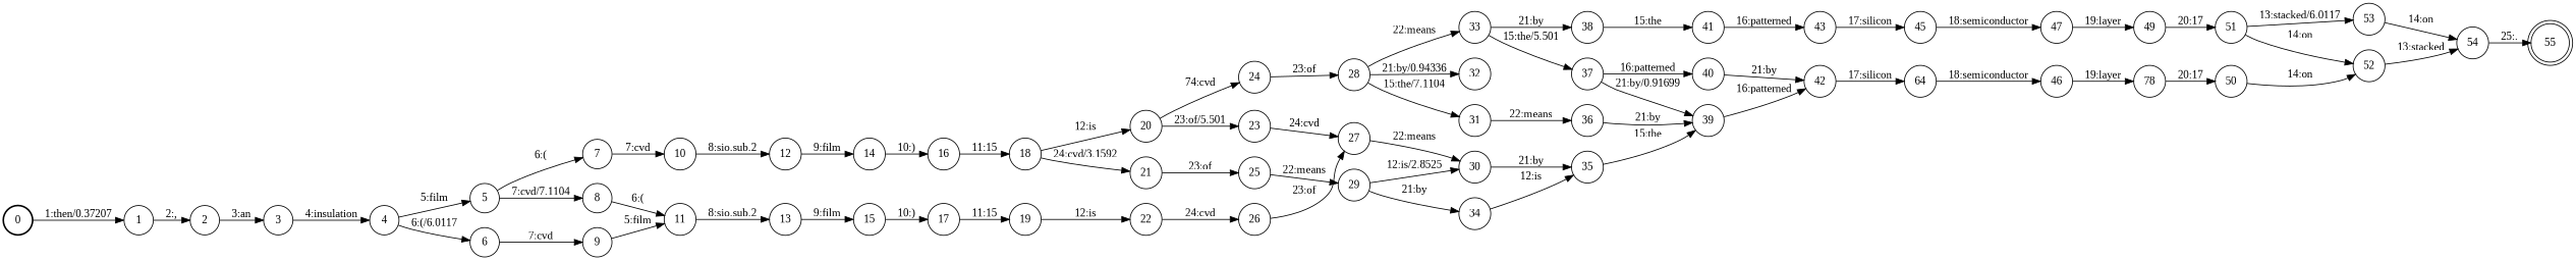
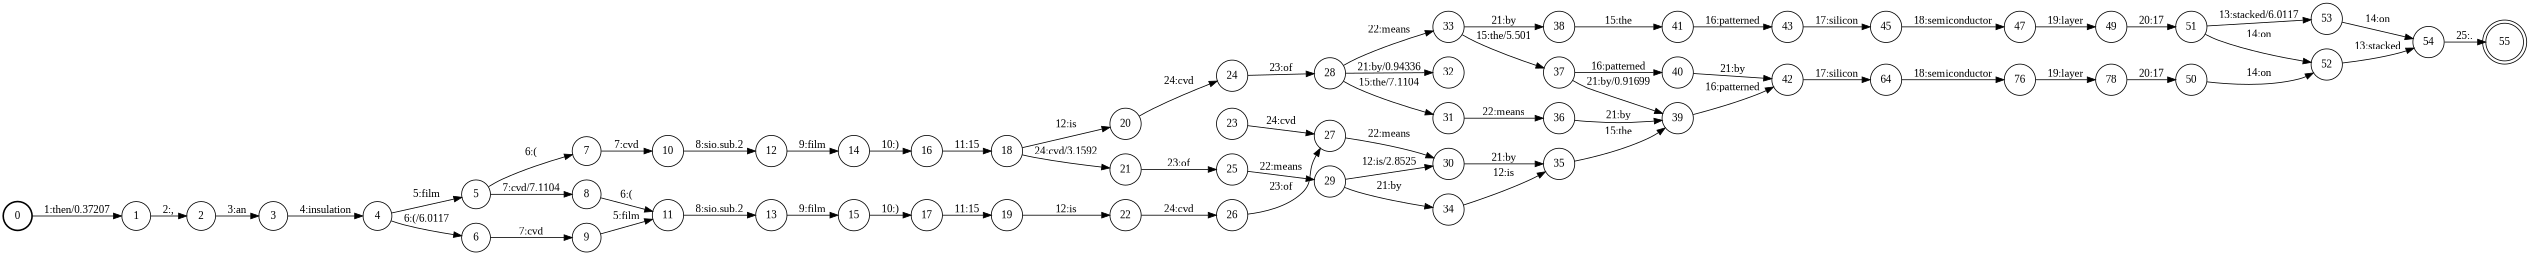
  digraph {
    fontname="Liberation Serif"
    nodesep=0.25
    rankdir=LR
    ranksep=0.4
    node [fontname="Liberation Serif" fontsize=14 shape=circle style=solid]
    edge [fontname="Liberation Serif" fontsize=14]
    n1 [label=0 style=bold]
    n2 [label=1]
    n3 [label=2]
    n4 [label=3]
    n5 [label=4]
    n6 [label=5]
    n7 [label=6]
    n8 [label=7]
    n9 [label=8]
    n10 [label=9]
    n11 [label=10]
    n12 [label=11]
    n13 [label=12]
    n14 [label=13]
    n15 [label=14]
    n16 [label=15]
    n17 [label=16]
    n18 [label=17]
    n19 [label=18]
    n20 [label=19]
    n21 [label=21]
    n22 [label=20]
    n23 [label=22]
    n24 [label=25]
    n25 [label=24]
    n26 [label=23]
    n27 [label=26]
    n28 [label=29]
    n29 [label=28]
    n30 [label=27]
    n31 [label=31]
    n32 [label=32]
    n33 [label=33]
    n34 [label=30]
    n35 [label=34]
    n36 [label=35]
    n37 [label=36]
    n38 [label=37]
    n39 [label=38]
    n40 [label=39]
    n41 [label=40]
    n42 [label=41]
    n43 [label=42]
    n44 [label=43]
    n45 [label=64]
    n46 [label=45]
-   n47 [label=46]
+   n47 [label=76]
    n48 [label=47]
    n49 [label=78]
    n50 [label=49]
    n51 [label=50]
    n52 [label=51]
    n53 [label=52]
    n54 [label=53]
    n55 [label=54]
    n56 [label=55 shape=doublecircle]
    n1 -> n2 [label="1:then/0.37207"]
    n2 -> n3 [label="2:,"]
    n3 -> n4 [label="3:an"]
    n4 -> n5 [label="4:insulation"]
    n5 -> n6 [label="5:film"]
    n5 -> n7 [label="6:(/6.0117"]
    n6 -> n8 [label="6:("]
    n6 -> n9 [label="7:cvd/7.1104"]
    n7 -> n10 [label="7:cvd"]
    n8 -> n11 [label="7:cvd"]
    n9 -> n12 [label="6:("]
    n10 -> n12 [label="5:film"]
    n11 -> n13 [label="8:sio.sub.2"]
    n12 -> n14 [label="8:sio.sub.2"]
    n13 -> n15 [label="9:film"]
    n14 -> n16 [label="9:film"]
    n15 -> n17 [label="10:)"]
    n16 -> n18 [label="10:)"]
    n17 -> n19 [label="11:15"]
    n18 -> n20 [label="11:15"]
    n19 -> n21 [label="24:cvd/3.1592"]
    n19 -> n22 [label="12:is"]
    n20 -> n23 [label="12:is"]
    n21 -> n24 [label="23:of"]
-   n22 -> n25 [label="74:cvd"]
-   n22 -> n26 [label="23:of/5.501"]
+   n22 -> n25 [label="24:cvd"]
    n23 -> n27 [label="24:cvd"]
    n24 -> n28 [label="22:means"]
    n25 -> n29 [label="23:of"]
    n26 -> n30 [label="24:cvd"]
    n27 -> n30 [label="23:of"]
    n28 -> n34 [label="12:is/2.8525"]
    n28 -> n35 [label="21:by"]
    n29 -> n31 [label="15:the/7.1104"]
    n29 -> n32 [label="21:by/0.94336"]
    n29 -> n33 [label="22:means"]
    n30 -> n34 [label="22:means"]
    n31 -> n37 [label="22:means"]
    n33 -> n38 [label="15:the/5.501"]
    n33 -> n39 [label="21:by"]
    n34 -> n36 [label="21:by"]
    n35 -> n36 [label="12:is"]
    n36 -> n40 [label="15:the"]
    n37 -> n40 [label="21:by"]
    n38 -> n40 [label="21:by/0.91699"]
    n38 -> n41 [label="16:patterned"]
    n39 -> n42 [label="15:the"]
    n40 -> n43 [label="16:patterned"]
    n41 -> n43 [label="21:by"]
    n42 -> n44 [label="16:patterned"]
    n43 -> n45 [label="17:silicon"]
    n44 -> n46 [label="17:silicon"]
    n45 -> n47 [label="18:semiconductor"]
    n46 -> n48 [label="18:semiconductor"]
    n47 -> n49 [label="19:layer"]
    n48 -> n50 [label="19:layer"]
    n49 -> n51 [label="20:17"]
    n50 -> n52 [label="20:17"]
    n51 -> n53 [label="14:on"]
    n52 -> n53 [label="14:on"]
    n52 -> n54 [label="13:stacked/6.0117"]
    n53 -> n55 [label="13:stacked"]
    n54 -> n55 [label="14:on"]
    n55 -> n56 [label="25:."]
  }
